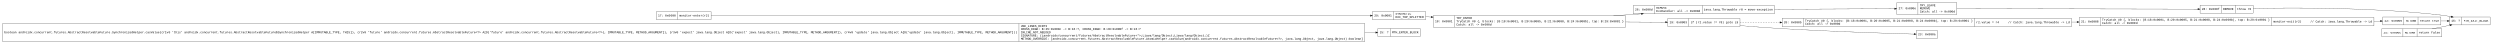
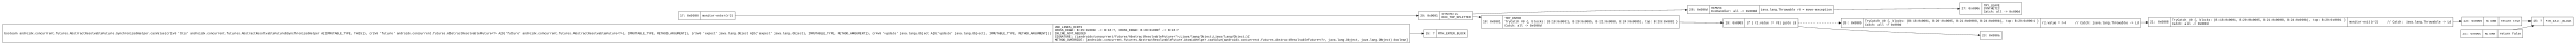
  digraph {
    fontname="Liberation Mono"
    rankdir=LR
    node [fontname="Liberation Mono" shape=record]
    edge [fontname="Liberation Mono"]
    n1 [label="{15\:\ ?|MTH_ENTER_BLOCK\l}"]
    n2 [label="{17\:\ 0x0000|monitor\-enter(r2)\l}"]
    n3 [label="{29\:\ 0x0001|SYNTHETIC\lEXC_TOP_SPLITTER\l}"]
    n4 [label="{18\:\ 0x0001|TRY_ENTER\lTryCatch #0 \{, blocks: (B:18:0x0001, B:20:0x0005, B:21:0x0008, B:24:0x000b), top: B:29:0x0001 \}\lCatch: all \-\> 0x000d\l}"]
    n5 [label="{26\:\ 0x000d|REMOVE\lExcHandler: all \-\> 0x000d\l|java.lang.Throwable r0 = move\-exception\l}"]
    n6 [label="{19\:\ 0x0003|if (r2.value != r8) goto L9\l}"]
-   n7 [label="{27\:\ 0x000e|TRY_LEAVE\lREMOVE\lCatch: all \-\> 0x000d\l}"]
+   n7 [label="{27\:\ 0x000e|TRY_LEAVE\lSYNTHETIC\lCatch: all \-\> 0x000d\l}"]
    n8 [label="{20\:\ 0x0005|TryCatch #0 \{, blocks: (B:18:0x0001, B:20:0x0005, B:21:0x0008, B:24:0x000b), top: B:29:0x0001 \}\lCatch: all \-\> 0x000d\l|r2.value = r4     \/\/ Catch: java.lang.Throwable \-\> Ld\l}"]
    n9 [label="{23\:\ 0x000a}"]
    n10 [label="{21\:\ 0x0008|TryCatch #0 \{, blocks: (B:18:0x0001, B:20:0x0005, B:21:0x0008, B:24:0x000b), top: B:29:0x0001 \}\lCatch: all \-\> 0x000d\l|monitor\-exit(r2)     \/\/ Catch: java.lang.Throwable \-\> Ld\l}"]
    n11 [label="{22\:\ 0x0009|RETURN\l|return true\l}"]
    n12 [label="{16\:\ ?|MTH_EXIT_BLOCK\l}"]
    n13 [label="{25\:\ 0x000c|RETURN\l|return false\l}"]
-   n14 [label="{28\:\ 0x000f|REMOVE\l|throw r0\l}"]
    n15 [label="{boolean androidx.concurrent.futures.AbstractResolvableFuture.SynchronizedHelper.casValue((r1v0 'this' androidx.concurrent.futures.AbstractResolvableFuture$SynchronizedHelper A[IMMUTABLE_TYPE, THIS]), (r2v0 'future' androidx.concurrent.futures.AbstractResolvableFuture\<?\> A[D('future' androidx.concurrent.futures.AbstractResolvableFuture\<?\>), IMMUTABLE_TYPE, METHOD_ARGUMENT]), (r3v0 'expect' java.lang.Object A[D('expect' java.lang.Object), IMMUTABLE_TYPE, METHOD_ARGUMENT]), (r4v0 'update' java.lang.Object A[D('update' java.lang.Object), IMMUTABLE_TYPE, METHOD_ARGUMENT]))  | USE_LINES_HINTS\lCROSS_EDGE: B:25:0x000c \-\> B:16:?, CROSS_EDGE: B:28:0x000f \-\> B:16:?\lINLINE_NOT_NEEDED\lSIGNATURE: (Landroidx\/concurrent\/futures\/AbstractResolvableFuture\<*\>;Ljava\/lang\/Object;Ljava\/lang\/Object;)Z\lMETHOD_OVERRIDE: [androidx.concurrent.futures.AbstractResolvableFuture.AtomicHelper.casValue(androidx.concurrent.futures.AbstractResolvableFuture\<?\>, java.lang.Object, java.lang.Object):boolean]\l}"]
    n2 -> n3
    n3 -> n4
-   n4 -> n5
+   n3 -> n5
    n4 -> n6
    n5 -> n7
    n6 -> n8 [style=dashed]
    n6 -> n9
-   n7 -> n14
    n8 -> n10
    n10 -> n11
    n11 -> n12
    n13 -> n12
-   n14 -> n12
    n15 -> n1
  }
